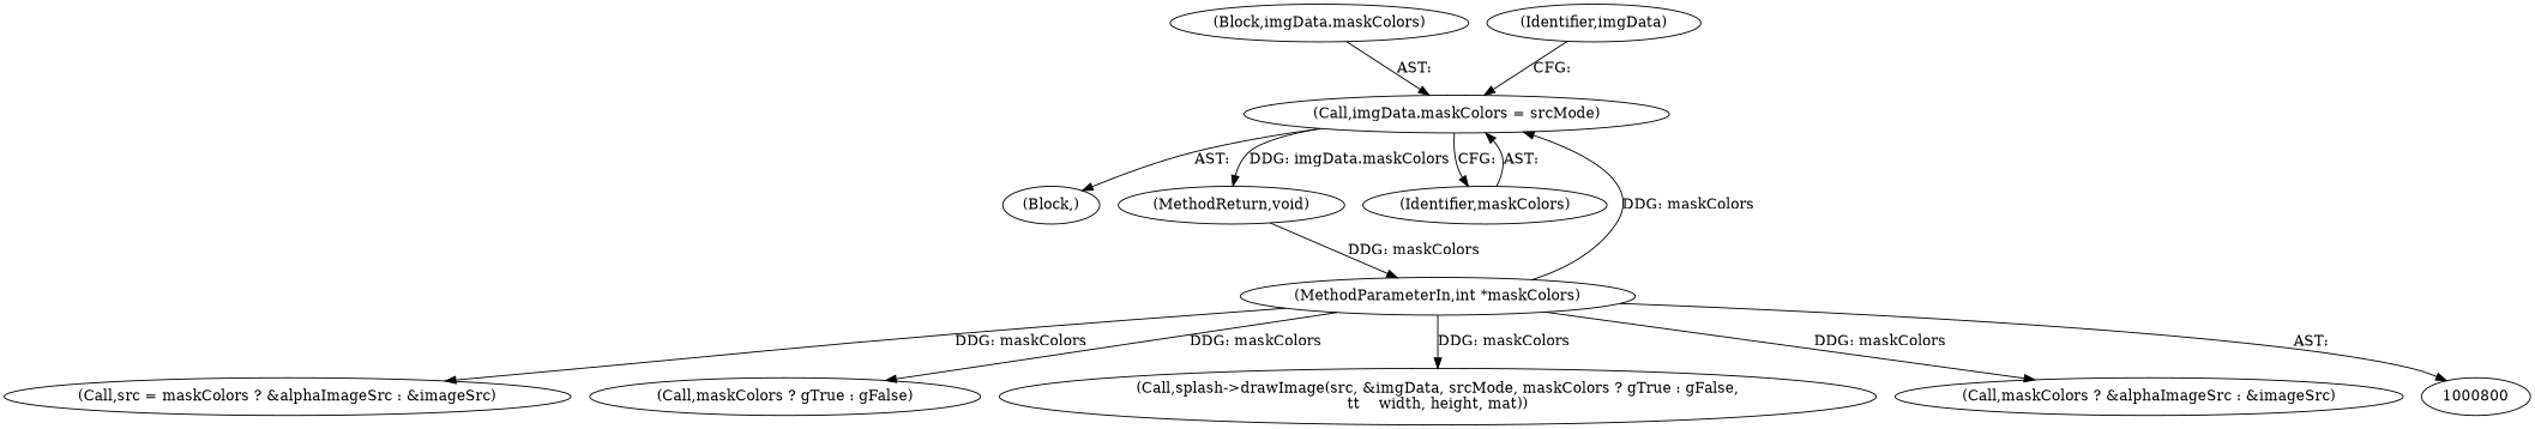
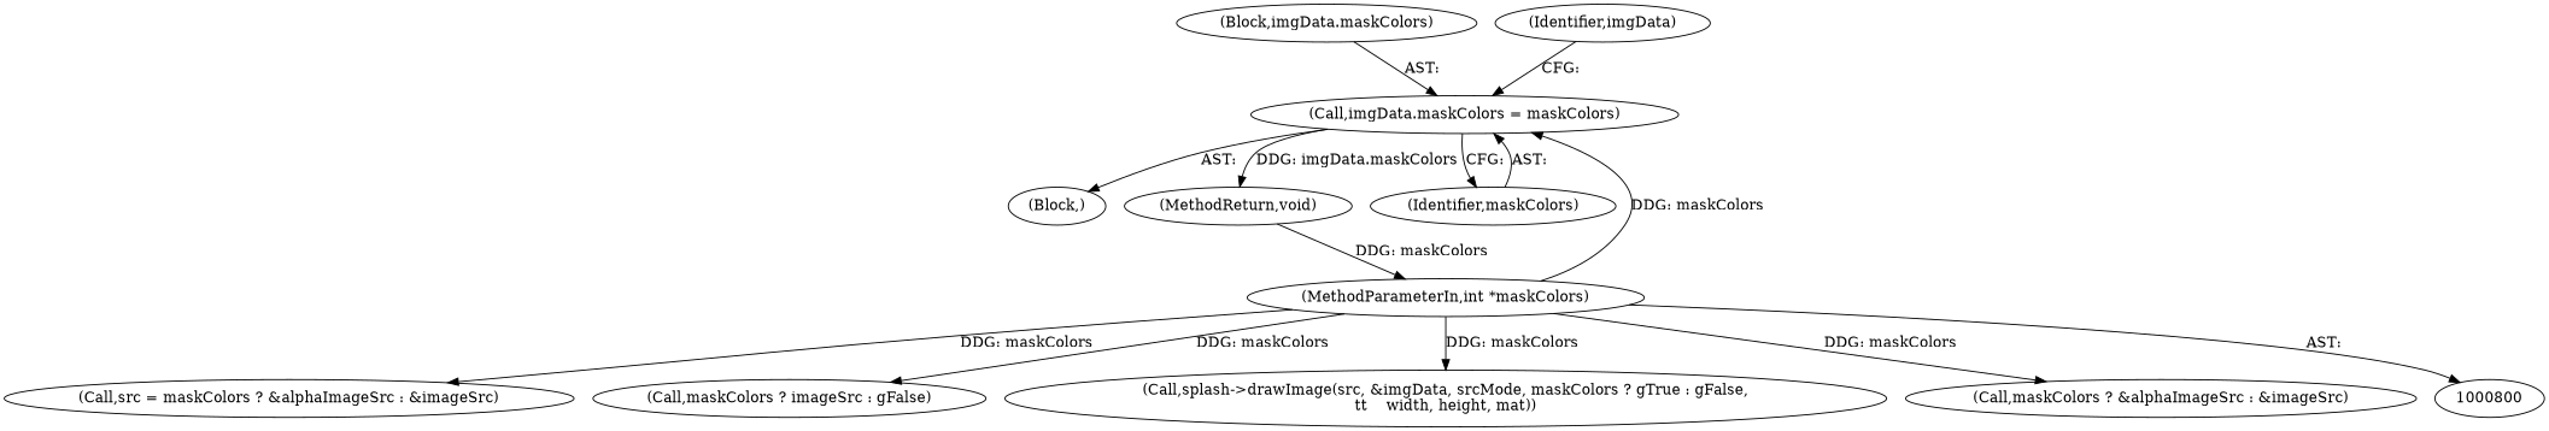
  digraph {
-   n1 [label="(Call,imgData.maskColors = srcMode)"]
+   n1 [label="(Call,imgData.maskColors = maskColors)"]
    n2 [label="(Block,)"]
    n3 [label="(MethodReturn,void)"]
    n4 [label="(Identifier,maskColors)"]
    n5 [label="(MethodParameterIn,int *maskColors)"]
    n6 [label="(Call,src = maskColors ? &alphaImageSrc : &imageSrc)"]
-   n7 [label="(Call,maskColors ? gTrue : gFalse)"]
+   n7 [label="(Call,maskColors ? imageSrc : gFalse)"]
    n8 [label="(Call,splash->drawImage(src, &imgData, srcMode, maskColors ? gTrue : gFalse,\n\t\t    width, height, mat))"]
    n9 [label="(Call,maskColors ? &alphaImageSrc : &imageSrc)"]
    n10 [label=1000800]
    n11 [label="(Block,imgData.maskColors)"]
    n12 [label="(Identifier,imgData)"]
    n1 -> n2 [label="AST: "]
    n1 -> n3 [label="DDG: imgData.maskColors"]
    n1 -> n4 [label="CFG: "]
    n3 -> n5 [label="DDG: maskColors"]
    n4 -> n1 [label="AST: "]
    n5 -> n1 [label="DDG: maskColors"]
    n5 -> n6 [label="DDG: maskColors"]
    n5 -> n7 [label="DDG: maskColors"]
    n5 -> n8 [label="DDG: maskColors"]
    n5 -> n9 [label="DDG: maskColors"]
    n5 -> n10 [label="AST: "]
    n11 -> n1 [label="AST: "]
    n12 -> n1 [label="CFG: "]
  }
